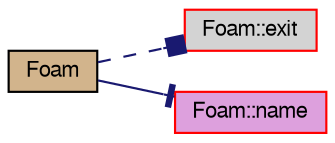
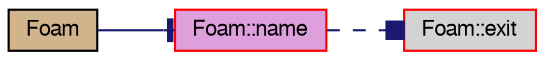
  digraph {
    rankdir=LR
    node [color=red fontname=FreeSans fontsize=10 shape=record style=filled]
    edge [color=midnightblue fontname=FreeSans fontsize=10 labelfontname=FreeSans labelfontsize=10]
    n1 [color=black fillcolor=tan fontcolor=black height=0.2 label=Foam width=0.4]
    n2 [fillcolor=lightgrey height=0.2 label="Foam::exit" width=0.4]
    n3 [fillcolor=plum height=0.2 label="Foam::name" width=0.4]
-   n1 -> n2 [arrowhead=box style=dashed]
+   n3 -> n2 [arrowhead=box style=dashed]
    n1 -> n3 [arrowhead=tee style=solid]
  }
